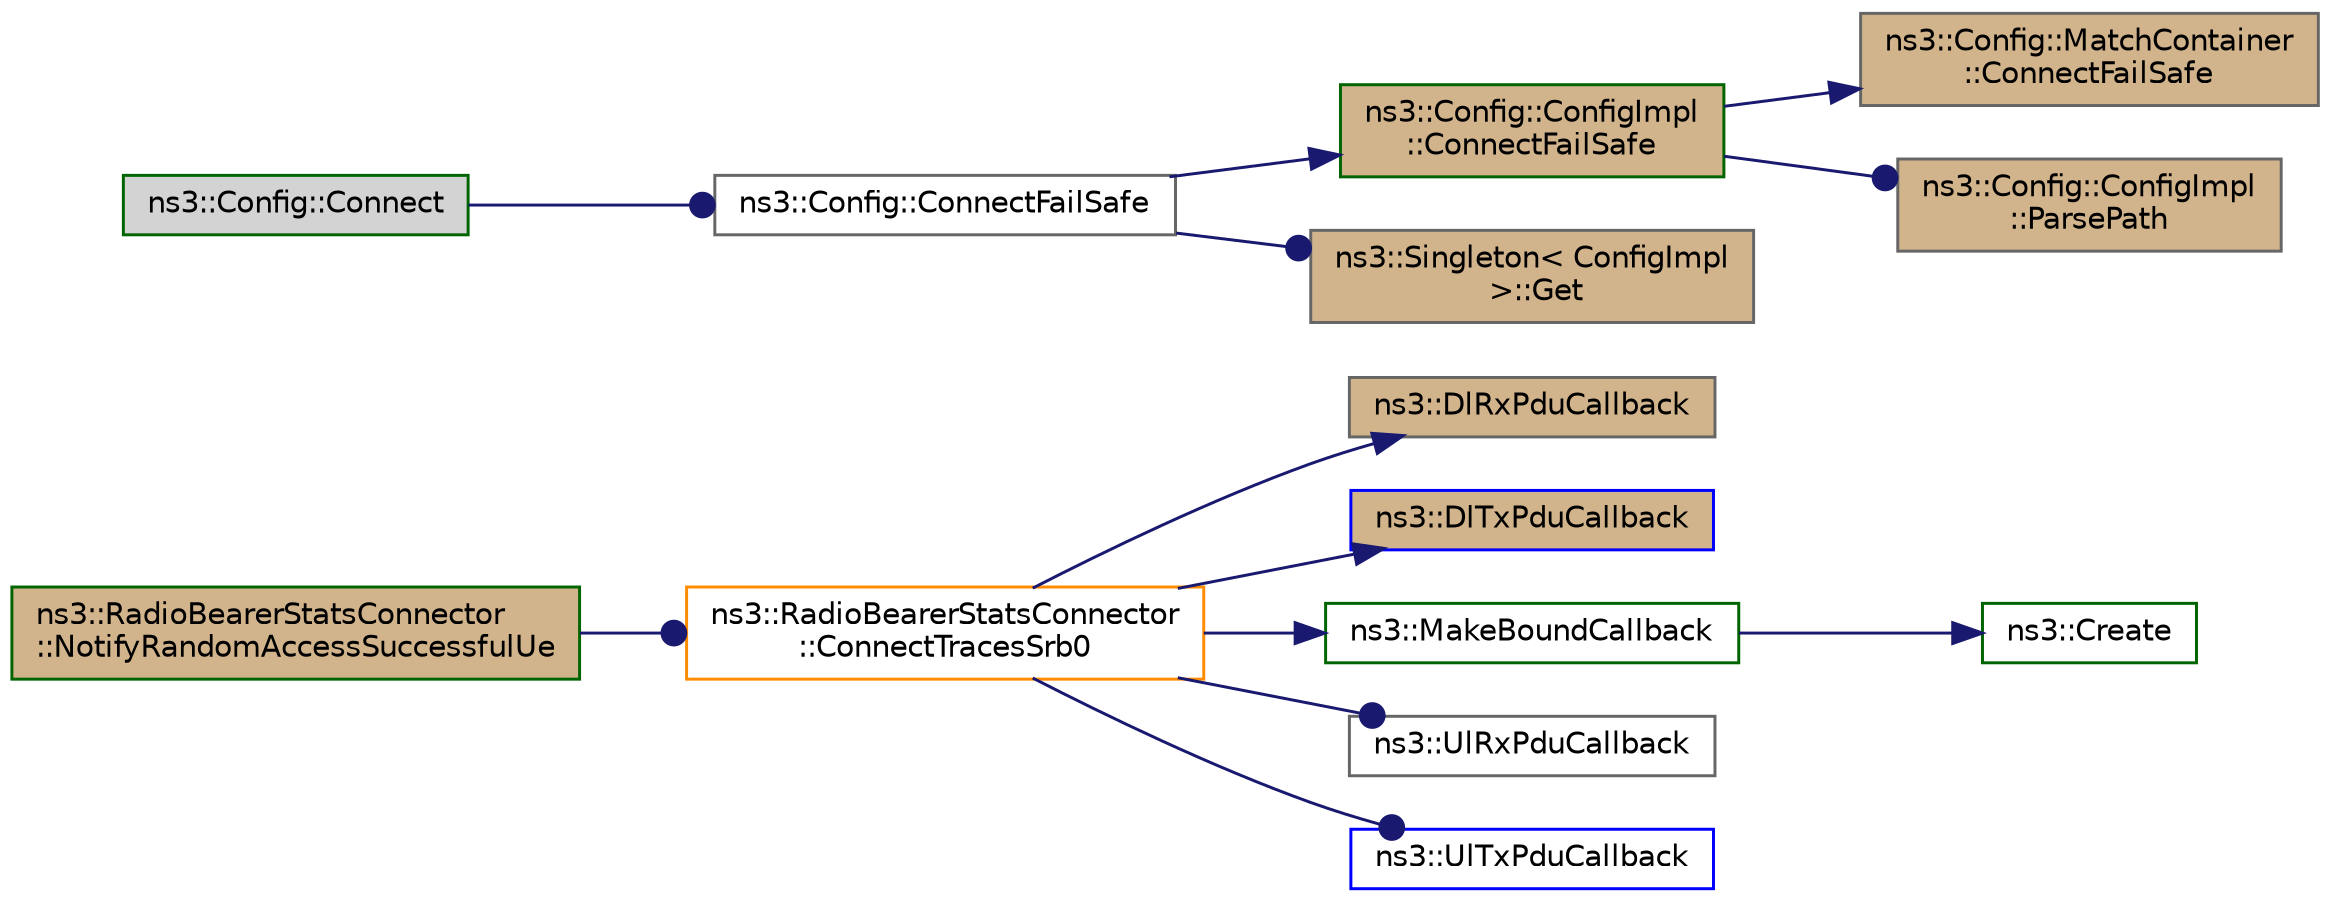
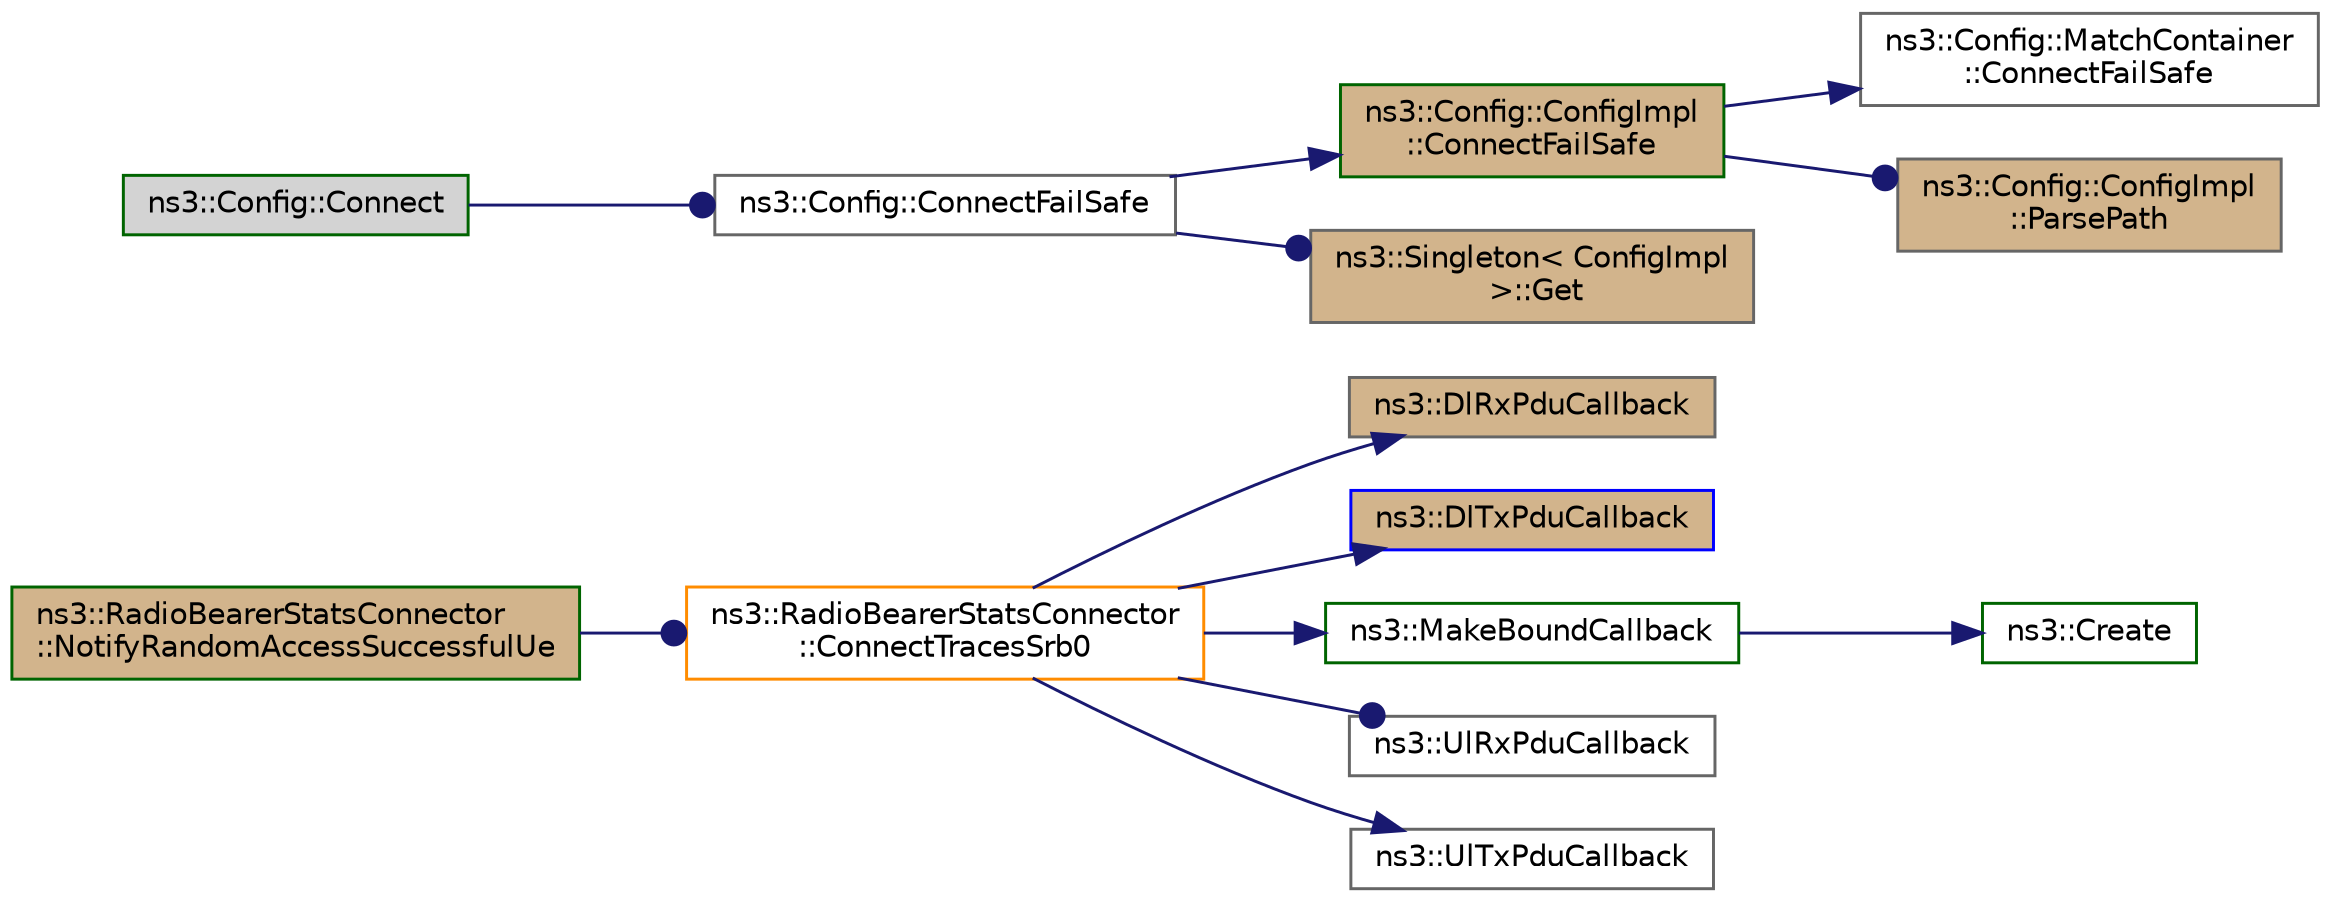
  digraph {
    rankdir=LR
    node [color=gray40 fillcolor=tan fontname=Helvetica fontsize=10 shape=record style=filled]
    edge [arrowhead=dot color=midnightblue fontname=Helvetica fontsize=10 labelfontname=Helvetica labelfontsize=10 style=solid]
    n1 [color=darkgreen fontcolor=black height=0.2 label="ns3::RadioBearerStatsConnector\l::NotifyRandomAccessSuccessfulUe" width=0.4]
    n2 [color=darkorange fillcolor=white height=0.2 label="ns3::RadioBearerStatsConnector\l::ConnectTracesSrb0" width=0.4]
    n3 [height=0.2 label="ns3::DlRxPduCallback" width=0.4]
    n4 [color=blue height=0.2 label="ns3::DlTxPduCallback" width=0.4]
    n5 [color=darkgreen fillcolor=white height=0.2 label="ns3::MakeBoundCallback" width=0.4]
    n6 [fillcolor=white height=0.2 label="ns3::UlRxPduCallback" width=0.4]
-   n7 [color=blue fillcolor=white height=0.2 label="ns3::UlTxPduCallback" width=0.4]
+   n7 [fillcolor=white height=0.2 label="ns3::UlTxPduCallback" width=0.4]
    n8 [color=darkgreen fillcolor=lightgrey height=0.2 label="ns3::Config::Connect" width=0.4]
    n9 [fillcolor=white height=0.2 label="ns3::Config::ConnectFailSafe" width=0.4]
    n10 [color=darkgreen fillcolor=white height=0.2 label="ns3::Create" width=0.4]
    n11 [color=darkgreen height=0.2 label="ns3::Config::ConfigImpl\l::ConnectFailSafe" width=0.4]
    n12 [height=0.2 label="ns3::Singleton\< ConfigImpl\l \>::Get" width=0.4]
-   n13 [height=0.2 label="ns3::Config::MatchContainer\l::ConnectFailSafe" width=0.4]
+   n13 [fillcolor=white height=0.2 label="ns3::Config::MatchContainer\l::ConnectFailSafe" width=0.4]
    n14 [height=0.2 label="ns3::Config::ConfigImpl\l::ParsePath" width=0.4]
    n1 -> n2
    n2 -> n3 [arrowhead=normal]
    n2 -> n4 [arrowhead=normal]
    n2 -> n5 [arrowhead=normal]
    n2 -> n6
-   n2 -> n7
+   n2 -> n7 [arrowhead=normal]
    n5 -> n10 [arrowhead=normal]
    n8 -> n9
    n9 -> n11 [arrowhead=normal]
    n9 -> n12
    n11 -> n13 [arrowhead=normal]
    n11 -> n14
  }
